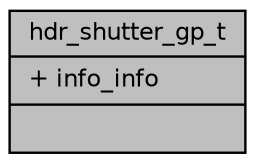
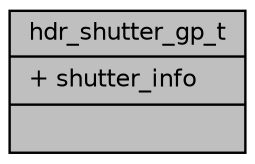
  digraph {
-   n1 [color=black fillcolor=grey75 fontcolor=black fontname=Helvetica fontsize=10 height=0.2 label="{hdr_shutter_gp_t\n|+ info_info\l|}" shape=record style=filled width=0.4]
+   n1 [color=black fillcolor=grey75 fontcolor=black fontname=Helvetica fontsize=10 height=0.2 label="{hdr_shutter_gp_t\n|+ shutter_info\l|}" shape=record style=filled width=0.4]
  }
